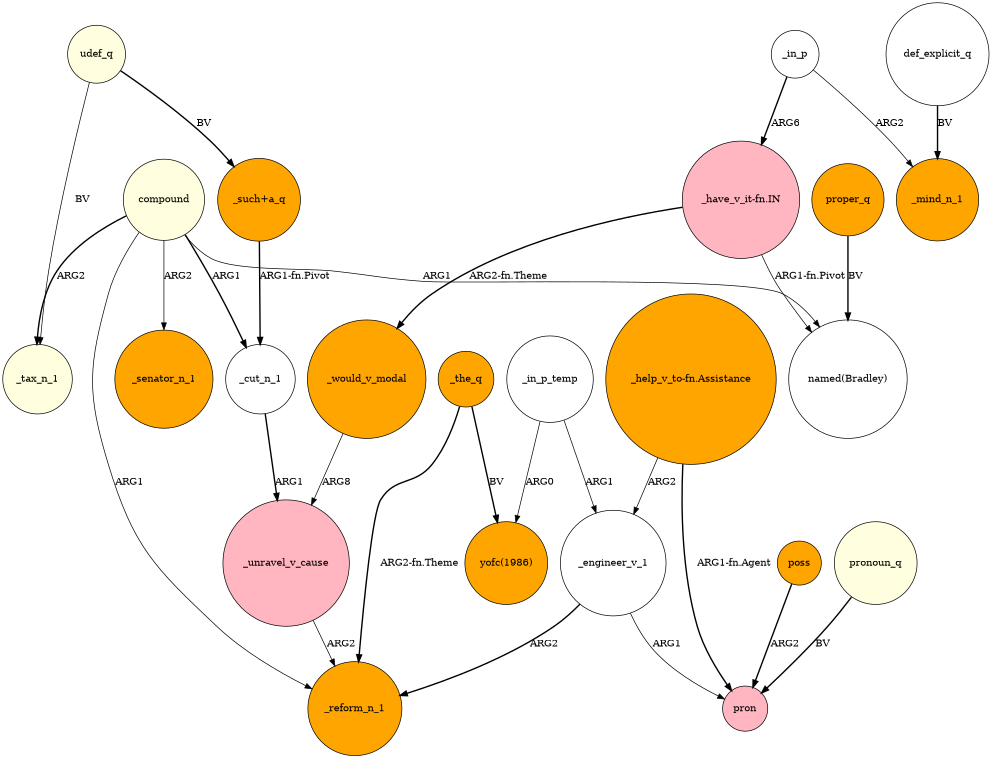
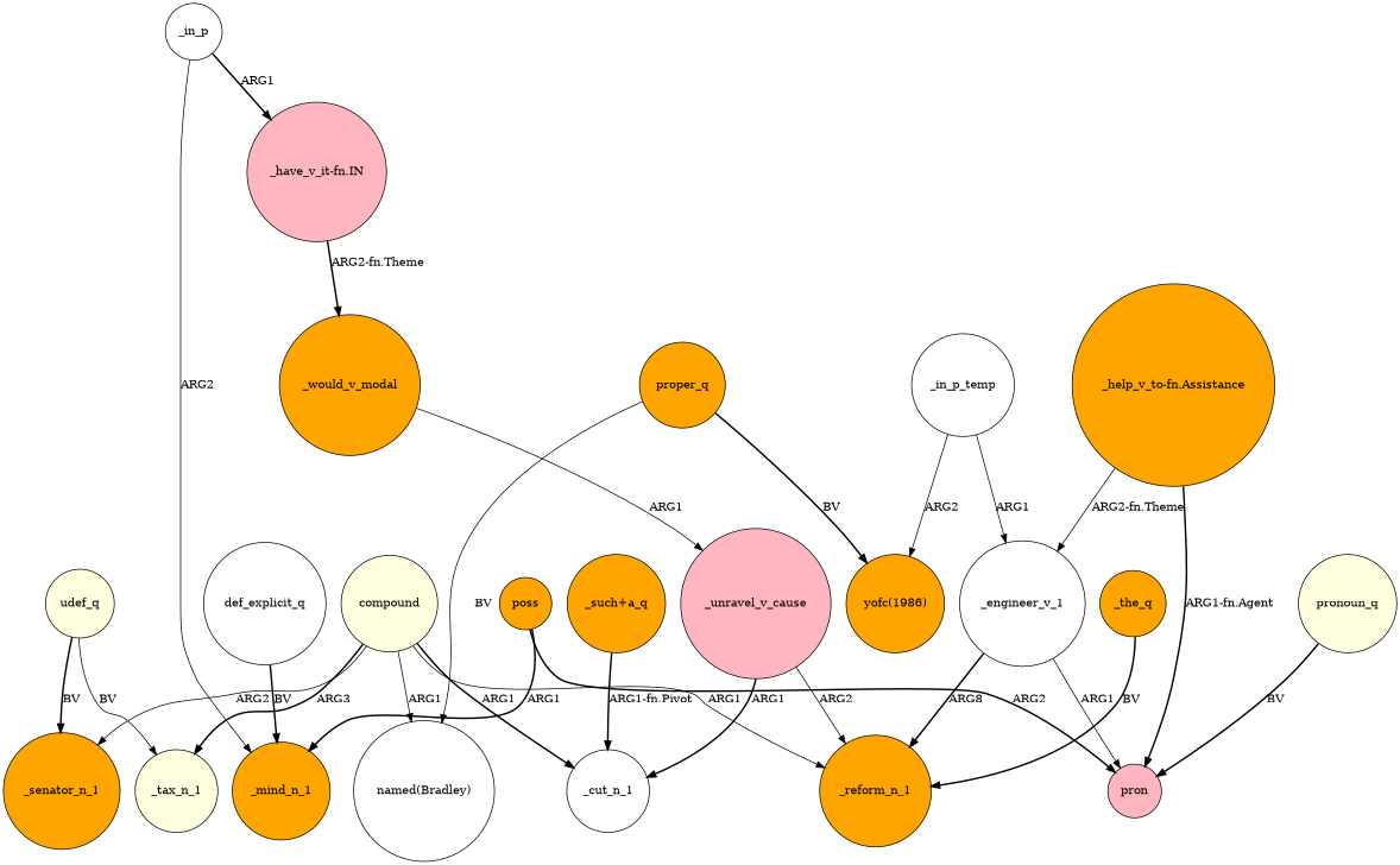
  digraph {
    node [fillcolor=orange shape=circle style=filled]
    edge [style=bold]
    udef_q [fillcolor=lightyellow]
    _senator_n_1
    _tax_n_1 [fillcolor=lightyellow]
    _in_p_temp [fillcolor=white]
    "yofc(1986)"
    _engineer_v_1 [fillcolor=white]
    pron [fillcolor=lightpink]
    _reform_n_1
    poss
    _mind_n_1
    _cut_n_1 [fillcolor=white]
    "_such+a_q"
    "_help_v_to-fn.Assistance"
    _unravel_v_cause [fillcolor=lightpink]
    compound [fillcolor=lightyellow]
    "named(Bradley)" [fillcolor=white]
    def_explicit_q [fillcolor=white]
    proper_q
    pronoun_q [fillcolor=lightyellow]
    _in_p [fillcolor=white]
    "_have_v_it-fn.IN" [fillcolor=lightpink]
    _would_v_modal
    _the_q
-   udef_q -> "_such+a_q" [label=BV]
+   udef_q -> _senator_n_1 [label=BV]
    udef_q -> _tax_n_1 [label=BV style=solid]
-   _in_p_temp -> "yofc(1986)" [label=ARG0 style=solid]
+   _in_p_temp -> "yofc(1986)" [label=ARG2 style=solid]
    _in_p_temp -> _engineer_v_1 [label=ARG1 style=solid]
    _engineer_v_1 -> pron [label=ARG1 style=solid]
-   _engineer_v_1 -> _reform_n_1 [label=ARG2]
+   _engineer_v_1 -> _reform_n_1 [label=ARG8]
    poss -> pron [label=ARG2]
+   poss -> _mind_n_1 [label=ARG1]
    "_such+a_q" -> _cut_n_1 [label="ARG1-fn.Pivot"]
-   "_help_v_to-fn.Assistance" -> _engineer_v_1 [label=ARG2 style=solid]
+   "_help_v_to-fn.Assistance" -> _engineer_v_1 [label="ARG2-fn.Theme" style=solid]
    "_help_v_to-fn.Assistance" -> pron [label="ARG1-fn.Agent"]
    _unravel_v_cause -> _reform_n_1 [label=ARG2 style=solid]
-   _cut_n_1 -> _unravel_v_cause [label=ARG1]
+   _unravel_v_cause -> _cut_n_1 [label=ARG1]
    compound -> _senator_n_1 [label=ARG2 style=solid]
-   compound -> _tax_n_1 [label=ARG2]
+   compound -> _tax_n_1 [label=ARG3]
    compound -> _reform_n_1 [label=ARG1 style=solid]
    compound -> _cut_n_1 [label=ARG1]
    compound -> "named(Bradley)" [label=ARG1 style=solid]
    def_explicit_q -> _mind_n_1 [label=BV]
-   _the_q -> "yofc(1986)" [label=BV]
-   proper_q -> "named(Bradley)" [label=BV]
+   proper_q -> "yofc(1986)" [label=BV]
+   proper_q -> "named(Bradley)" [label=BV style=solid]
    pronoun_q -> pron [label=BV]
    _in_p -> _mind_n_1 [label=ARG2 style=solid]
-   _in_p -> "_have_v_it-fn.IN" [label=ARG6]
-   "_have_v_it-fn.IN" -> "named(Bradley)" [label="ARG1-fn.Pivot" style=solid]
+   _in_p -> "_have_v_it-fn.IN" [label=ARG1]
    "_have_v_it-fn.IN" -> _would_v_modal [label="ARG2-fn.Theme"]
-   _would_v_modal -> _unravel_v_cause [label=ARG8 style=solid]
-   _the_q -> _reform_n_1 [label="ARG2-fn.Theme"]
+   _would_v_modal -> _unravel_v_cause [label=ARG1 style=solid]
+   _the_q -> _reform_n_1 [label=BV]
  }
